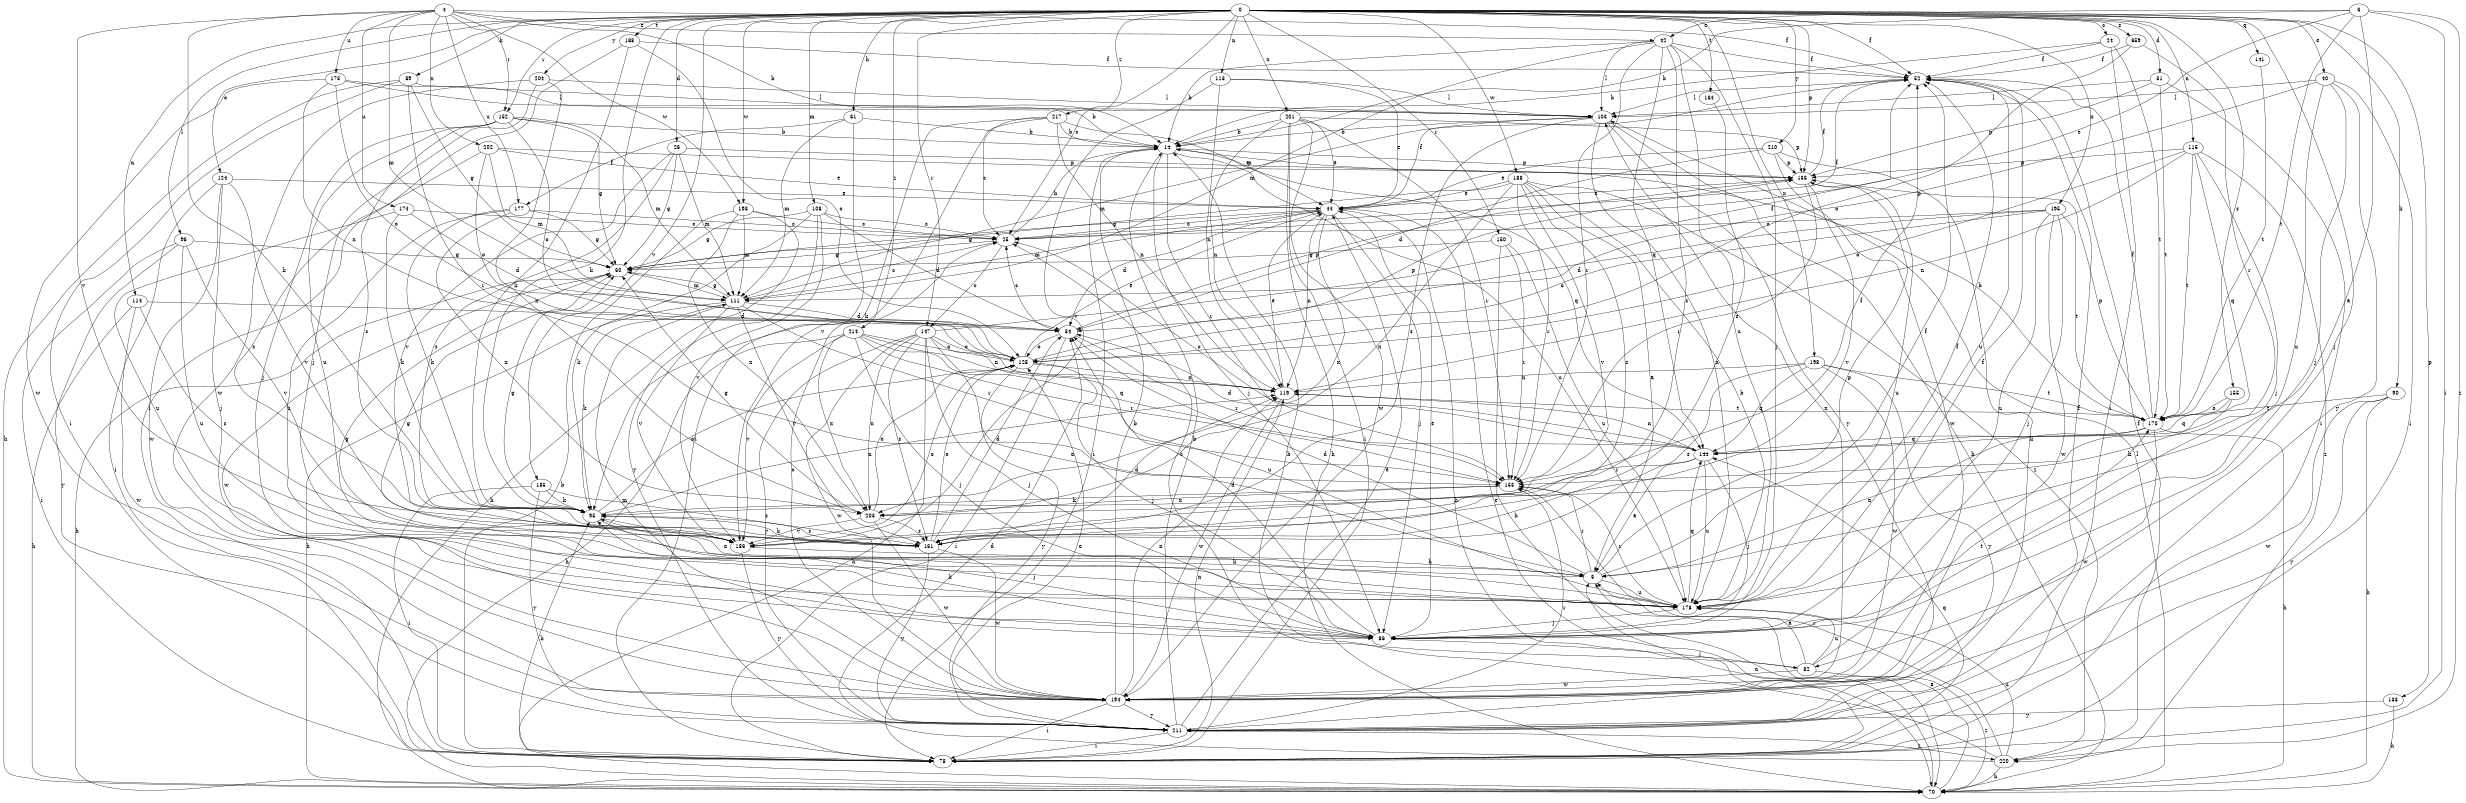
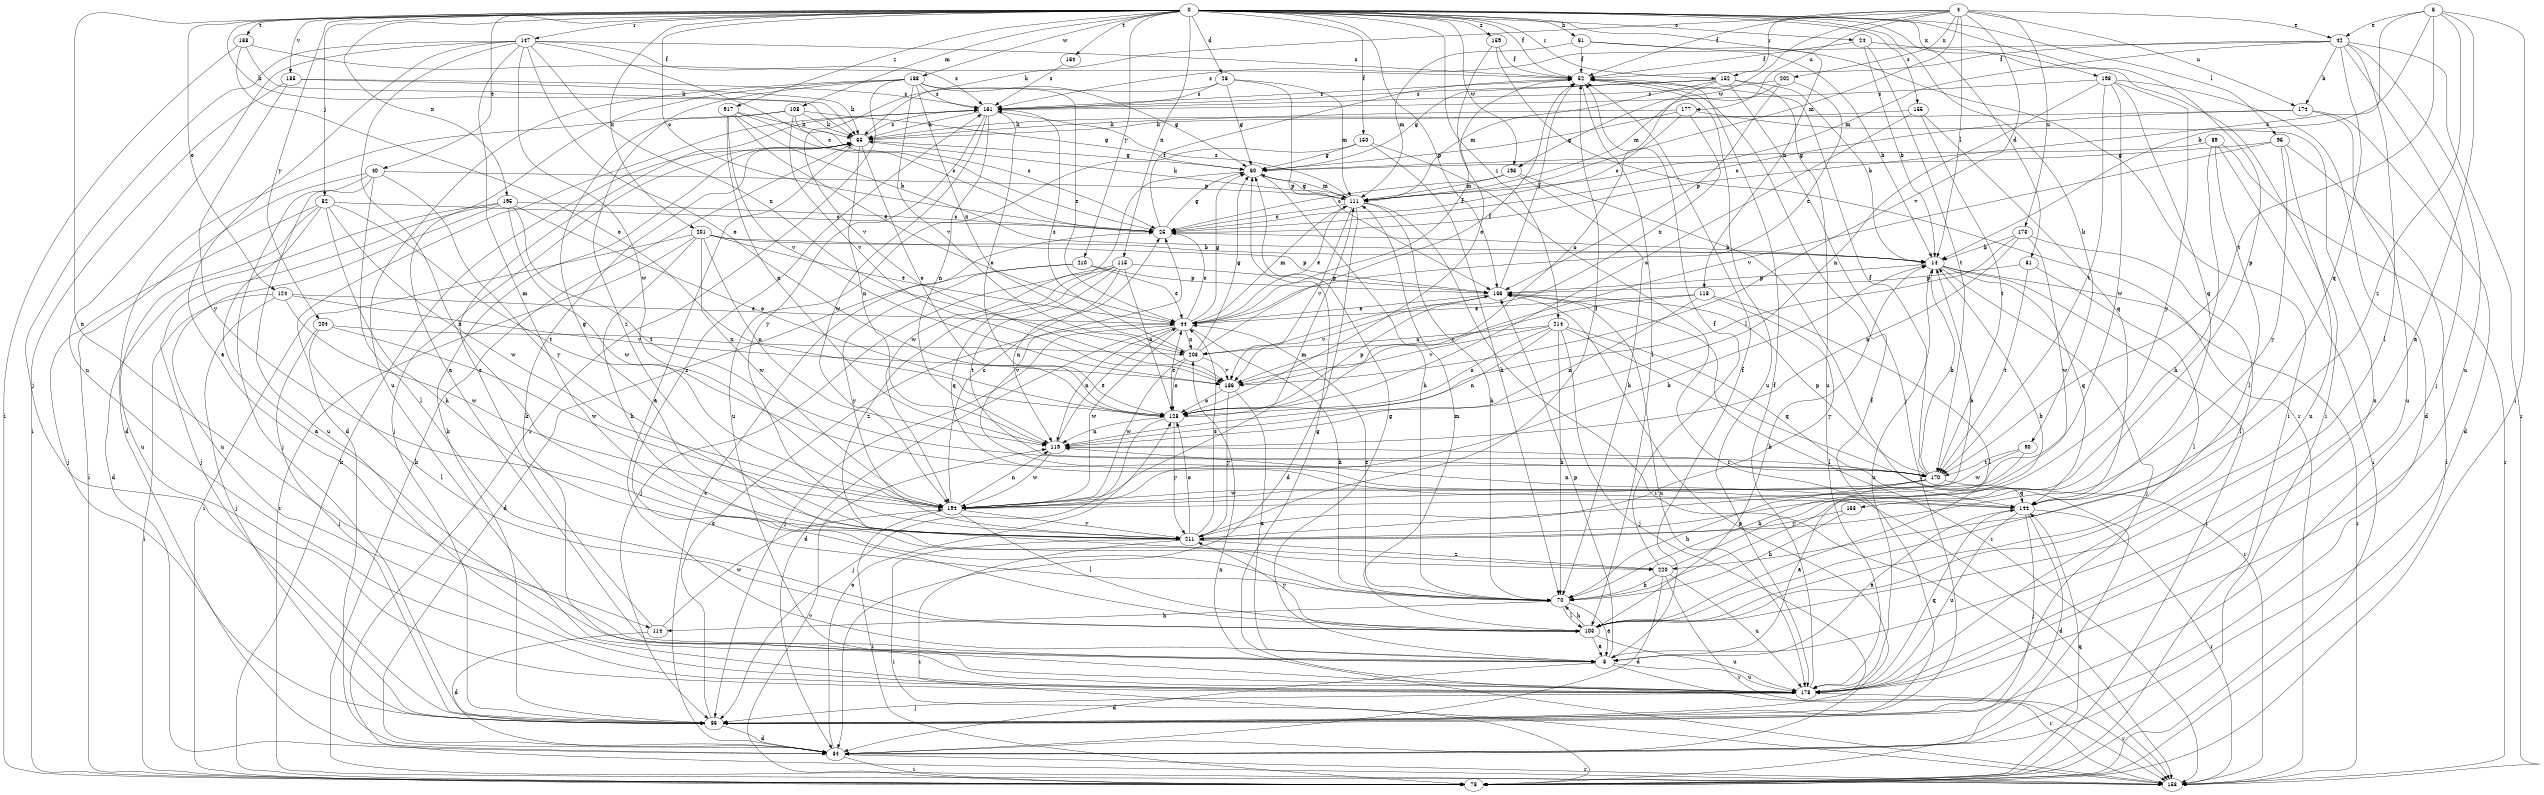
  strict digraph {
    0
    24
    25
    26
    31
    40
    52
    61
    82
    89
    90
-   95
+   95 [label=65]
    96
    108
    114
    115
    118
    124
    133
    136
-   141
    147
    150
    152
    155
-   159 [label=659]
+   159
    164
    168
    185
    188
    193
    195
    198
    201
    204
    210
    214
-   217
+   217 [label=917]
    n39 [label=14]
    78
    170
    60
    111
    186
    161
    103
    178
    86
    211
    8
    70
    194
    153
    128
    119
    34
    220
    144
    44
    203
    4
    42
    173
    174
    177
    202
    6
    0 -> 24 [label=c]
    0 -> 25 [label=c]
    0 -> 26 [label=d]
    0 -> 31 [label=d]
    0 -> 40 [label=e]
    0 -> 52 [label=f]
    0 -> 61 [label=h]
    0 -> 82 [label=j]
-   0 -> 89 [label=k]
    0 -> 90 [label=k]
    0 -> 95 [label=k]
    0 -> 96 [label=l]
    0 -> 108 [label=m]
    0 -> 114 [label=n]
    0 -> 115 [label=n]
    0 -> 118 [label=n]
    0 -> 124 [label=o]
    0 -> 133 [label=p]
    0 -> 136 [label=p]
-   0 -> 141 [label=q]
    0 -> 147 [label=r]
-   0 -> 150 [label=r]
+   0 -> 150 [label=f]
    0 -> 152 [label=r]
    0 -> 155 [label=s]
    0 -> 159 [label=s]
    0 -> 164 [label=t]
    0 -> 168 [label=t]
    0 -> 185 [label=v]
    0 -> 188 [label=w]
    0 -> 193 [label=w]
    0 -> 195 [label=x]
    0 -> 198 [label=x]
    0 -> 201 [label=x]
    0 -> 204 [label=y]
    0 -> 210 [label=y]
    0 -> 214 [label=z]
    0 -> 217 [label=z]
    24 -> 52 [label=f]
    24 -> n39 [label=b]
    24 -> 78 [label=i]
    24 -> 170 [label=t]
    25 -> 52 [label=f]
    25 -> n39 [label=b]
    25 -> 60 [label=g]
    26 -> 136 [label=p]
    26 -> 60 [label=g]
    26 -> 111 [label=m]
    26 -> 186 [label=v]
    26 -> 161 [label=s]
    31 -> 136 [label=p]
-   31 -> 78 [label=i]
    31 -> 170 [label=t]
    31 -> 103 [label=l]
    40 -> 78 [label=i]
    40 -> 111 [label=p]
    40 -> 103 [label=l]
    40 -> 178 [label=u]
    40 -> 86 [label=j]
    40 -> 211 [label=y]
+   52 -> 161 [label=s]
    52 -> 103 [label=l]
    52 -> 178 [label=u]
-   61 -> 177 [label=f]
+   61 -> 52 [label=f]
    61 -> n39 [label=b]
    61 -> 78 [label=i]
    61 -> 111 [label=m]
    82 -> 25 [label=c]
    82 -> 170 [label=t]
    82 -> 178 [label=u]
-   86 -> 82 [label=j]
+   82 -> 86 [label=j]
    82 -> 8 [label=a]
-   82 -> 70 [label=z]
+   82 -> 70 [label=h]
    82 -> 194 [label=w]
    89 -> 78 [label=i]
    89 -> 60 [label=g]
    89 -> 103 [label=l]
    89 -> 70 [label=h]
    89 -> 153 [label=r]
    90 -> 170 [label=t]
-   90 -> 211 [label=y]
+   118 -> 211 [label=y]
    90 -> 70 [label=h]
    90 -> 194 [label=w]
    95 -> 60 [label=g]
    95 -> 161 [label=s]
    95 -> 86 [label=j]
    95 -> 8 [label=a]
    95 -> 128 [label=o]
    95 -> 119 [label=n]
    96 -> 78 [label=i]
    96 -> 60 [label=g]
    96 -> 186 [label=v]
    96 -> 178 [label=u]
    96 -> 211 [label=y]
    108 -> 25 [label=c]
    108 -> 95 [label=k]
    108 -> 60 [label=g]
    108 -> 186 [label=v]
-   108 -> 211 [label=y]
+   108 -> 211 [label=g]
    108 -> 34 [label=d]
    114 -> 161 [label=s]
-   114 -> 70 [label=h]
+   70 -> 114 [label=h]
    114 -> 194 [label=w]
    114 -> 34 [label=d]
    115 -> 136 [label=p]
    115 -> 170 [label=t]
    115 -> 86 [label=j]
    115 -> 128 [label=o]
    115 -> 119 [label=n]
    115 -> 220 [label=z]
    115 -> 144 [label=q]
    118 -> 186 [label=v]
    118 -> 103 [label=l]
    118 -> 119 [label=n]
    118 -> 44 [label=e]
    124 -> 78 [label=i]
    124 -> 186 [label=v]
    124 -> 86 [label=j]
    124 -> 194 [label=w]
    124 -> 44 [label=e]
    133 -> 211 [label=y]
    133 -> 70 [label=h]
    136 -> 52 [label=f]
    136 -> 186 [label=v]
    136 -> 178 [label=u]
    136 -> 153 [label=r]
    136 -> 44 [label=e]
-   141 -> 170 [label=t]
-   25 -> 147 [label=c]
-   147 -> 52 [label=f]
+   147 -> 25 [label=c]
+   147 -> 52 [label=s]
    147 -> 161 [label=s]
    147 -> 178 [label=u]
    147 -> 86 [label=j]
-   147 -> 211 [label=y]
+   147 -> 211 [label=m]
    147 -> 8 [label=a]
    147 -> 70 [label=h]
    147 -> 194 [label=w]
    147 -> 128 [label=o]
    147 -> 203 [label=x]
    150 -> 60 [label=g]
    150 -> 178 [label=u]
    150 -> 70 [label=h]
    150 -> 153 [label=r]
    152 -> n39 [label=b]
    152 -> 60 [label=g]
    152 -> 111 [label=m]
    152 -> 161 [label=s]
    152 -> 178 [label=u]
    152 -> 86 [label=j]
    152 -> 128 [label=o]
    155 -> 95 [label=k]
-   155 -> 170 [label=o]
-   202 -> 128 [label=o]
+   155 -> 170 [label=t]
+   155 -> 128 [label=o]
    155 -> 144 [label=q]
    159 -> 52 [label=f]
    159 -> 153 [label=r]
    159 -> 128 [label=o]
    164 -> 161 [label=s]
    168 -> 52 [label=f]
    168 -> 95 [label=k]
    168 -> 78 [label=i]
    168 -> 128 [label=o]
    185 -> 95 [label=k]
    185 -> 78 [label=i]
    185 -> 161 [label=s]
    185 -> 211 [label=y]
    188 -> 60 [label=g]
    188 -> 186 [label=v]
    188 -> 161 [label=s]
-   188 -> 178 [label=b]
+   188 -> 178 [label=u]
    188 -> 8 [label=a]
    188 -> 153 [label=r]
    188 -> 220 [label=z]
    188 -> 44 [label=e]
    188 -> 203 [label=x]
    193 -> 25 [label=c]
-   193 -> 78 [label=b]
+   193 -> 78 [label=i]
    193 -> 111 [label=m]
    193 -> 70 [label=h]
-   193 -> 203 [label=x]
    195 -> 25 [label=c]
    195 -> 170 [label=t]
    195 -> 178 [label=u]
    195 -> 86 [label=j]
    195 -> 194 [label=w]
    195 -> 128 [label=o]
    195 -> 34 [label=d]
    198 -> 170 [label=t]
    198 -> 161 [label=s]
    198 -> 211 [label=y]
    198 -> 194 [label=w]
    198 -> 119 [label=n]
+   198 -> 34 [label=d]
    198 -> 144 [label=q]
    201 -> 136 [label=p]
    201 -> n39 [label=b]
    201 -> 78 [label=i]
    201 -> 70 [label=h]
    201 -> 194 [label=w]
    201 -> 153 [label=r]
    201 -> 119 [label=n]
    201 -> 44 [label=e]
    204 -> 103 [label=l]
    204 -> 86 [label=j]
    204 -> 194 [label=w]
    204 -> 203 [label=x]
    210 -> 136 [label=p]
-   210 -> 211 [label=k]
-   210 -> 194 [label=w]
+   210 -> 211 [label=y]
+   44 -> 194 [label=w]
    210 -> 34 [label=d]
    210 -> 44 [label=e]
    214 -> 186 [label=v]
    214 -> 86 [label=j]
    214 -> 70 [label=h]
    214 -> 153 [label=r]
    214 -> 128 [label=o]
    214 -> 119 [label=n]
    214 -> 144 [label=q]
    214 -> 203 [label=x]
    217 -> 25 [label=c]
    217 -> 95 [label=k]
    217 -> n39 [label=b]
    217 -> 186 [label=v]
    217 -> 119 [label=n]
    217 -> 44 [label=e]
    n39 -> 136 [label=p]
    n39 -> 78 [label=i]
    n39 -> 178 [label=u]
    n39 -> 86 [label=j]
    n39 -> 153 [label=r]
    n39 -> 144 [label=q]
    78 -> 95 [label=k]
-   78 -> 119 [label=n]
+   78 -> 119 [label=v]
    78 -> 144 [label=q]
    170 -> 52 [label=f]
    170 -> 136 [label=p]
    170 -> n39 [label=b]
    170 -> 8 [label=a]
    170 -> 70 [label=h]
    170 -> 194 [label=w]
    170 -> 144 [label=q]
    60 -> 111 [label=m]
    60 -> 70 [label=h]
    60 -> 194 [label=w]
    111 -> 25 [label=c]
    111 -> 95 [label=k]
    111 -> 60 [label=g]
    111 -> 186 [label=v]
-   111 -> 161 [label=v]
+   111 -> 161 [label=s]
    111 -> 70 [label=h]
    111 -> 153 [label=r]
    111 -> 34 [label=d]
+   111 -> 44 [label=e]
    186 -> 211 [label=y]
-   186 -> 8 [label=h]
+   186 -> 8 [label=a]
    186 -> 128 [label=o]
    161 -> 95 [label=k]
    161 -> 211 [label=y]
    161 -> 194 [label=w]
    161 -> 128 [label=o]
-   161 -> 119 [label=d]
+   161 -> 119 [label=n]
    161 -> 34 [label=d]
    103 -> n39 [label=b]
    103 -> 111 [label=m]
    103 -> 161 [label=s]
    103 -> 178 [label=u]
    103 -> 211 [label=y]
-   78 -> 8 [label=a]
+   103 -> 8 [label=a]
    103 -> 70 [label=h]
    178 -> 52 [label=f]
    178 -> 95 [label=k]
    178 -> 60 [label=g]
    178 -> 86 [label=j]
    178 -> 153 [label=r]
    178 -> 144 [label=q]
    86 -> 52 [label=f]
    86 -> 95 [label=k]
    86 -> 34 [label=d]
    86 -> 44 [label=e]
    211 -> 52 [label=f]
    211 -> n39 [label=b]
    211 -> 78 [label=i]
    211 -> 153 [label=r]
    211 -> 128 [label=o]
    211 -> 220 [label=z]
    211 -> 44 [label=e]
    8 -> 52 [label=f]
    8 -> 136 [label=p]
    8 -> 60 [label=g]
    8 -> 178 [label=u]
    8 -> 153 [label=r]
    8 -> 34 [label=d]
    70 -> 103 [label=l]
    70 -> 8 [label=a]
    70 -> 44 [label=e]
    194 -> 25 [label=c]
    194 -> n39 [label=b]
    194 -> 78 [label=i]
    194 -> 111 [label=m]
-   194 -> 103 [label=x]
+   194 -> 103 [label=l]
    194 -> 211 [label=y]
    194 -> 119 [label=n]
    153 -> 95 [label=k]
    153 -> 203 [label=x]
    128 -> 136 [label=p]
    128 -> 86 [label=j]
    128 -> 211 [label=y]
    128 -> 119 [label=n]
    128 -> 44 [label=e]
-   119 -> 170 [label=t]
+   119 -> 170 [label=l]
    119 -> 194 [label=w]
    119 -> 44 [label=e]
    34 -> 25 [label=c]
    34 -> 136 [label=p]
    34 -> 78 [label=i]
    34 -> 153 [label=r]
    34 -> 128 [label=o]
    220 -> 52 [label=f]
    220 -> n39 [label=b]
    220 -> 178 [label=u]
    220 -> 70 [label=h]
    220 -> 153 [label=r]
    220 -> 34 [label=d]
-   144 -> 25 [label=c]
+   144 -> 25 [label=v]
    144 -> 178 [label=u]
    144 -> 86 [label=j]
    144 -> 8 [label=a]
    144 -> 153 [label=r]
    144 -> 119 [label=n]
    144 -> 34 [label=d]
    44 -> 25 [label=c]
    44 -> 52 [label=f]
    44 -> 60 [label=g]
    44 -> 111 [label=m]
    44 -> 86 [label=j]
    44 -> 70 [label=h]
    44 -> 119 [label=n]
    44 -> 34 [label=d]
    44 -> 203 [label=x]
    203 -> 52 [label=f]
    203 -> 60 [label=g]
    203 -> 186 [label=v]
    203 -> 161 [label=s]
    203 -> 194 [label=w]
    203 -> 128 [label=o]
    4 -> 52 [label=f]
    4 -> 95 [label=k]
    4 -> 152 [label=r]
    4 -> 193 [label=w]
-   4 -> n39 [label=b]
+   4 -> n39 [label=l]
    4 -> 111 [label=m]
    4 -> 186 [label=v]
    4 -> 42 [label=e]
    4 -> 173 [label=u]
    4 -> 174 [label=u]
    4 -> 177 [label=u]
    4 -> 202 [label=x]
    42 -> 52 [label=f]
-   42 -> n39 [label=b]
+   42 -> 174 [label=b]
    42 -> 111 [label=m]
    42 -> 161 [label=s]
    42 -> 103 [label=l]
    42 -> 178 [label=u]
    42 -> 86 [label=j]
    42 -> 153 [label=r]
    42 -> 144 [label=q]
    173 -> n39 [label=b]
    173 -> 103 [label=l]
    173 -> 194 [label=w]
-   173 -> 128 [label=o]
+   173 -> 128 [label=l]
    173 -> 119 [label=n]
    174 -> 25 [label=c]
    174 -> 95 [label=k]
    174 -> 178 [label=u]
    174 -> 34 [label=d]
    177 -> 25 [label=c]
    177 -> 95 [label=k]
    177 -> 60 [label=g]
-   177 -> 178 [label=u]
+   177 -> 178 [label=x]
    177 -> 203 [label=x]
    202 -> 136 [label=p]
    202 -> 111 [label=m]
    202 -> 161 [label=s]
    202 -> 44 [label=e]
    6 -> 25 [label=c]
    6 -> n39 [label=b]
    6 -> 78 [label=i]
    6 -> 170 [label=t]
    6 -> 8 [label=a]
    6 -> 220 [label=z]
    6 -> 42 [label=e]
  }
